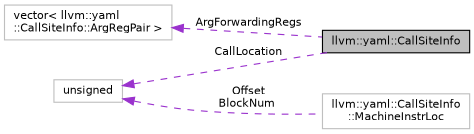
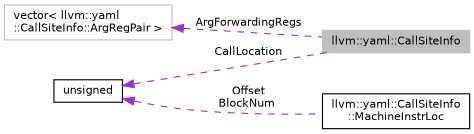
  digraph {
    rankdir=LR
    node [color=black fontname=Helvetica fontsize=10 shape=record]
    edge [color=darkorchid3 dir=back fontname=Helvetica fontsize=10 labelfontname=Helvetica labelfontsize=10 style=dashed]
-   n1 [fillcolor=grey75 fontcolor=black height=0.2 label="llvm::yaml::CallSiteInfo" style=filled width=0.4]
+   n1 [color=grey75 fillcolor=grey75 fontcolor=black height=0.2 label="llvm::yaml::CallSiteInfo" style=filled width=0.4]
    n2 [color=grey75 height=0.2 label="vector\< llvm::yaml\l::CallSiteInfo::ArgRegPair \>" width=0.4]
-   n3 [color=grey75 height=0.2 label="llvm::yaml::CallSiteInfo\l::MachineInstrLoc" width=0.4]
-   n4 [color=grey75 height=0.2 label=unsigned width=0.4]
+   n3 [height=0.2 label="llvm::yaml::CallSiteInfo\l::MachineInstrLoc" width=0.4]
+   n4 [height=0.2 label=unsigned width=0.4]
    n2 -> n1 [label=" ArgForwardingRegs"]
    n4 -> n1 [label=" CallLocation"]
    n4 -> n3 [label=" Offset\nBlockNum"]
  }
